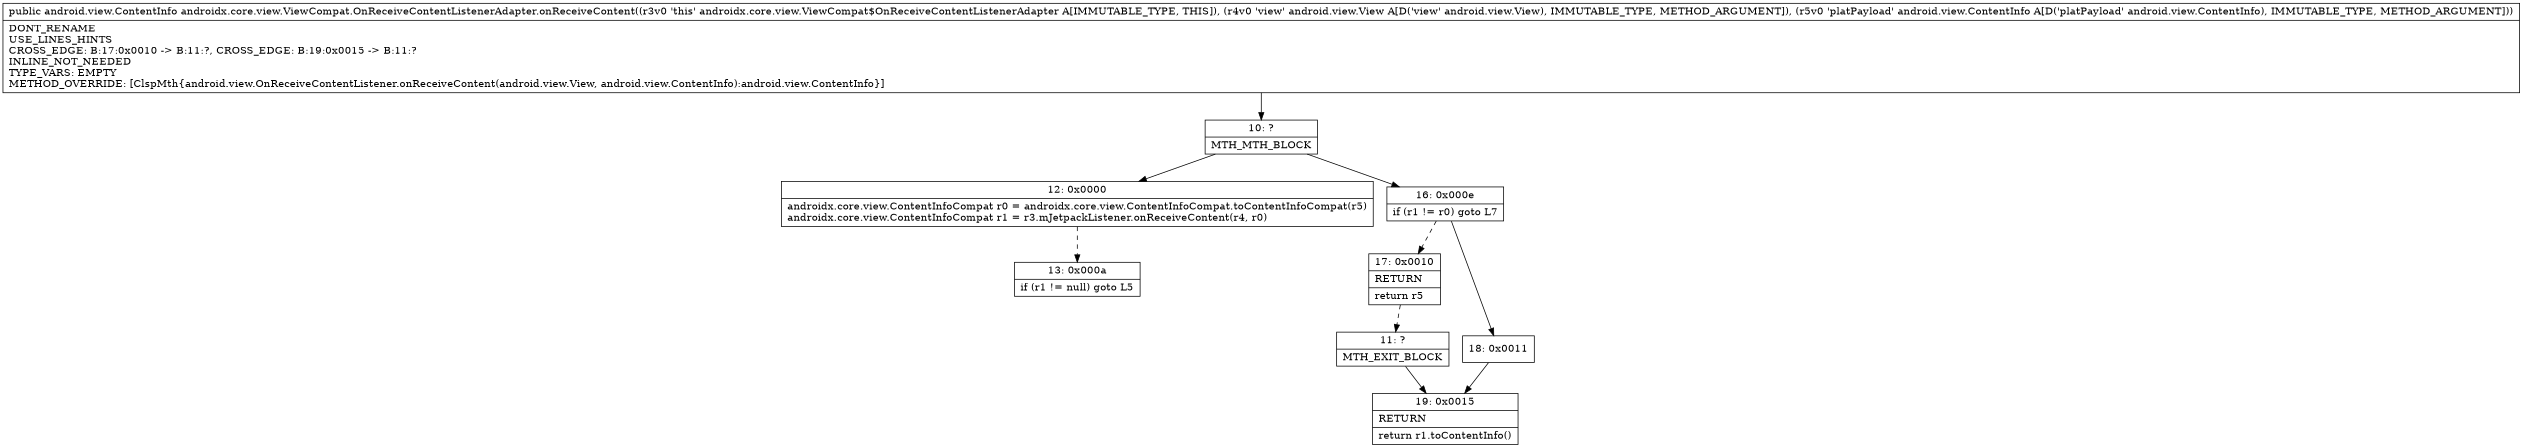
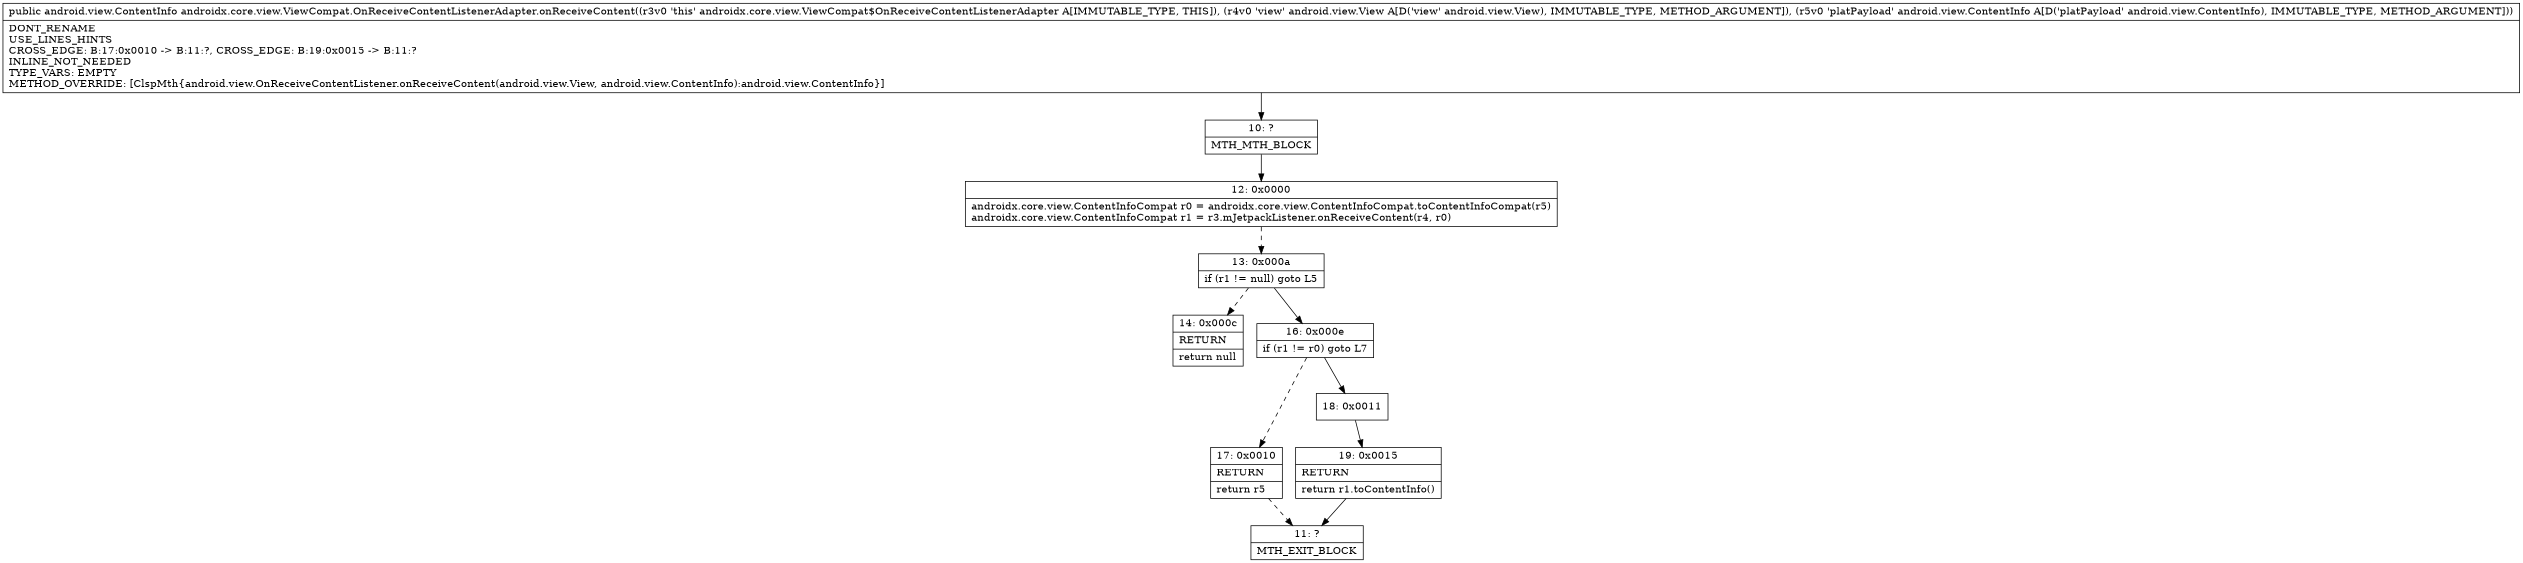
  digraph {
    node [shape=record]
    n1 [label="{10\:\ ?|MTH_MTH_BLOCK\l}"]
    n2 [label="{12\:\ 0x0000|androidx.core.view.ContentInfoCompat r0 = androidx.core.view.ContentInfoCompat.toContentInfoCompat(r5)\landroidx.core.view.ContentInfoCompat r1 = r3.mJetpackListener.onReceiveContent(r4, r0)\l}"]
    n3 [label="{13\:\ 0x000a|if (r1 != null) goto L5\l}"]
+   n4 [label="{14\:\ 0x000c|RETURN\l|return null\l}"]
    n5 [label="{16\:\ 0x000e|if (r1 != r0) goto L7\l}"]
    n6 [label="{17\:\ 0x0010|RETURN\l|return r5\l}"]
    n7 [label="{18\:\ 0x0011}"]
    n8 [label="{11\:\ ?|MTH_EXIT_BLOCK\l}"]
    n9 [label="{19\:\ 0x0015|RETURN\l|return r1.toContentInfo()\l}"]
    n10 [label="{public android.view.ContentInfo androidx.core.view.ViewCompat.OnReceiveContentListenerAdapter.onReceiveContent((r3v0 'this' androidx.core.view.ViewCompat$OnReceiveContentListenerAdapter A[IMMUTABLE_TYPE, THIS]), (r4v0 'view' android.view.View A[D('view' android.view.View), IMMUTABLE_TYPE, METHOD_ARGUMENT]), (r5v0 'platPayload' android.view.ContentInfo A[D('platPayload' android.view.ContentInfo), IMMUTABLE_TYPE, METHOD_ARGUMENT]))  | DONT_RENAME\lUSE_LINES_HINTS\lCROSS_EDGE: B:17:0x0010 \-\> B:11:?, CROSS_EDGE: B:19:0x0015 \-\> B:11:?\lINLINE_NOT_NEEDED\lTYPE_VARS: EMPTY\lMETHOD_OVERRIDE: [ClspMth\{android.view.OnReceiveContentListener.onReceiveContent(android.view.View, android.view.ContentInfo):android.view.ContentInfo\}]\l}"]
    n1 -> n2
    n2 -> n3 [style=dashed]
-   n1 -> n5
+   n3 -> n4 [style=dashed]
+   n3 -> n5
    n5 -> n6 [style=dashed]
    n5 -> n7
    n6 -> n8 [style=dashed]
    n7 -> n9
-   n8 -> n9
+   n9 -> n8
    n10 -> n1
  }
